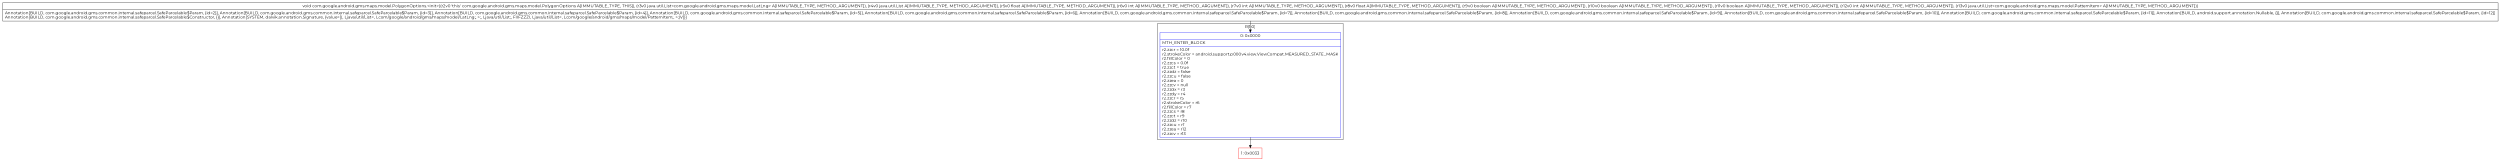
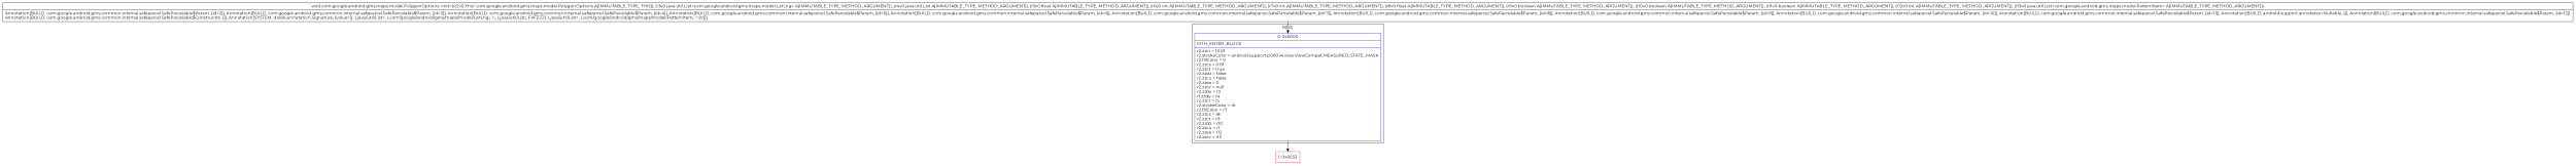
  digraph {
    fontname=Montserrat
    node [shape=record fontname=Montserrat]
    edge [fontname=Montserrat]
-   n1 [color=blue label="{0\:\ 0x0000|MTH_ENTER_BLOCK\l|r2.zzcr = 10.0f\lr2.strokeColor = android.support.p000v4.view.ViewCompat.MEASURED_STATE_MASK\lr2.fillColor = 0\lr2.zzcs = 0.0f\lr2.zzct = true\lr2.zzdz = false\lr2.zzcu = false\lr2.zzea = 0\lr2.zzcv = null\lr2.zzdx = r3\lr2.zzdy = r4\lr2.zzcr = r5\lr2.strokeColor = r6\lr2.fillColor = r7\lr2.zzcs = r8\lr2.zzct = r9\lr2.zzdz = r10\lr2.zzcu = r11\lr2.zzea = r12\lr2.zzcv = r13\l}"]
+   n1 [color=blue label="{0\:\ 0x0000|MTH_ENTER_BLOCK\l|r2.zzcr = 10.0f\lr2.strokeColor = android.support.p000v4.view.ViewCompat.MEASURED_STATE_MASK\lr2.fillColor = 0\lr2.zzcs = 0.0f\lr2.zzct = true\lr2.zzdz = false\lr2.zzcu = false\lr2.zzea = 0\lr2.zzcv = null\lr2.zzdx = r3\lr1.zzdy = r4\lr2.zzcr = r5\lr2.strokeColor = r6\lr2.fillColor = r7\lr2.zzcs = r8\lr2.zzct = r9\lr2.zzdz = r10\lr2.zzcu = r11\lr2.zzea = r12\lr2.zzcv = r13\l}"]
    n2 [color=red label="{1\:\ 0x0033}"]
    n3 [label="{void com.google.android.gms.maps.model.PolygonOptions.\<init\>((r2v0 'this' com.google.android.gms.maps.model.PolygonOptions A[IMMUTABLE_TYPE, THIS]), (r3v0 java.util.List\<com.google.android.gms.maps.model.LatLng\> A[IMMUTABLE_TYPE, METHOD_ARGUMENT]), (r4v0 java.util.List A[IMMUTABLE_TYPE, METHOD_ARGUMENT]), (r5v0 float A[IMMUTABLE_TYPE, METHOD_ARGUMENT]), (r6v0 int A[IMMUTABLE_TYPE, METHOD_ARGUMENT]), (r7v0 int A[IMMUTABLE_TYPE, METHOD_ARGUMENT]), (r8v0 float A[IMMUTABLE_TYPE, METHOD_ARGUMENT]), (r9v0 boolean A[IMMUTABLE_TYPE, METHOD_ARGUMENT]), (r10v0 boolean A[IMMUTABLE_TYPE, METHOD_ARGUMENT]), (r11v0 boolean A[IMMUTABLE_TYPE, METHOD_ARGUMENT]), (r12v0 int A[IMMUTABLE_TYPE, METHOD_ARGUMENT]), (r13v0 java.util.List\<com.google.android.gms.maps.model.PatternItem\> A[IMMUTABLE_TYPE, METHOD_ARGUMENT]))  | Annotation[BUILD, com.google.android.gms.common.internal.safeparcel.SafeParcelable$Param, \{id=2\}], Annotation[BUILD, com.google.android.gms.common.internal.safeparcel.SafeParcelable$Param, \{id=3\}], Annotation[BUILD, com.google.android.gms.common.internal.safeparcel.SafeParcelable$Param, \{id=4\}], Annotation[BUILD, com.google.android.gms.common.internal.safeparcel.SafeParcelable$Param, \{id=5\}], Annotation[BUILD, com.google.android.gms.common.internal.safeparcel.SafeParcelable$Param, \{id=6\}], Annotation[BUILD, com.google.android.gms.common.internal.safeparcel.SafeParcelable$Param, \{id=7\}], Annotation[BUILD, com.google.android.gms.common.internal.safeparcel.SafeParcelable$Param, \{id=8\}], Annotation[BUILD, com.google.android.gms.common.internal.safeparcel.SafeParcelable$Param, \{id=9\}], Annotation[BUILD, com.google.android.gms.common.internal.safeparcel.SafeParcelable$Param, \{id=10\}], Annotation[BUILD, com.google.android.gms.common.internal.safeparcel.SafeParcelable$Param, \{id=11\}], Annotation[BUILD, android.support.annotation.Nullable, \{\}], Annotation[BUILD, com.google.android.gms.common.internal.safeparcel.SafeParcelable$Param, \{id=12\}]\lAnnotation[BUILD, com.google.android.gms.common.internal.safeparcel.SafeParcelable$Constructor, \{\}], Annotation[SYSTEM, dalvik.annotation.Signature, \{value=[(, Ljava\/util\/List\<, Lcom\/google\/android\/gms\/maps\/model\/LatLng;, \>;, Ljava\/util\/List;, FIIFZZZI, Ljava\/util\/List\<, Lcom\/google\/android\/gms\/maps\/model\/PatternItem;, \>;)V]\}]\l}"]
    subgraph cluster_1 {
      label="R(1:0)"
      n1
    }
    n1 -> n2
    n3 -> n1
  }
